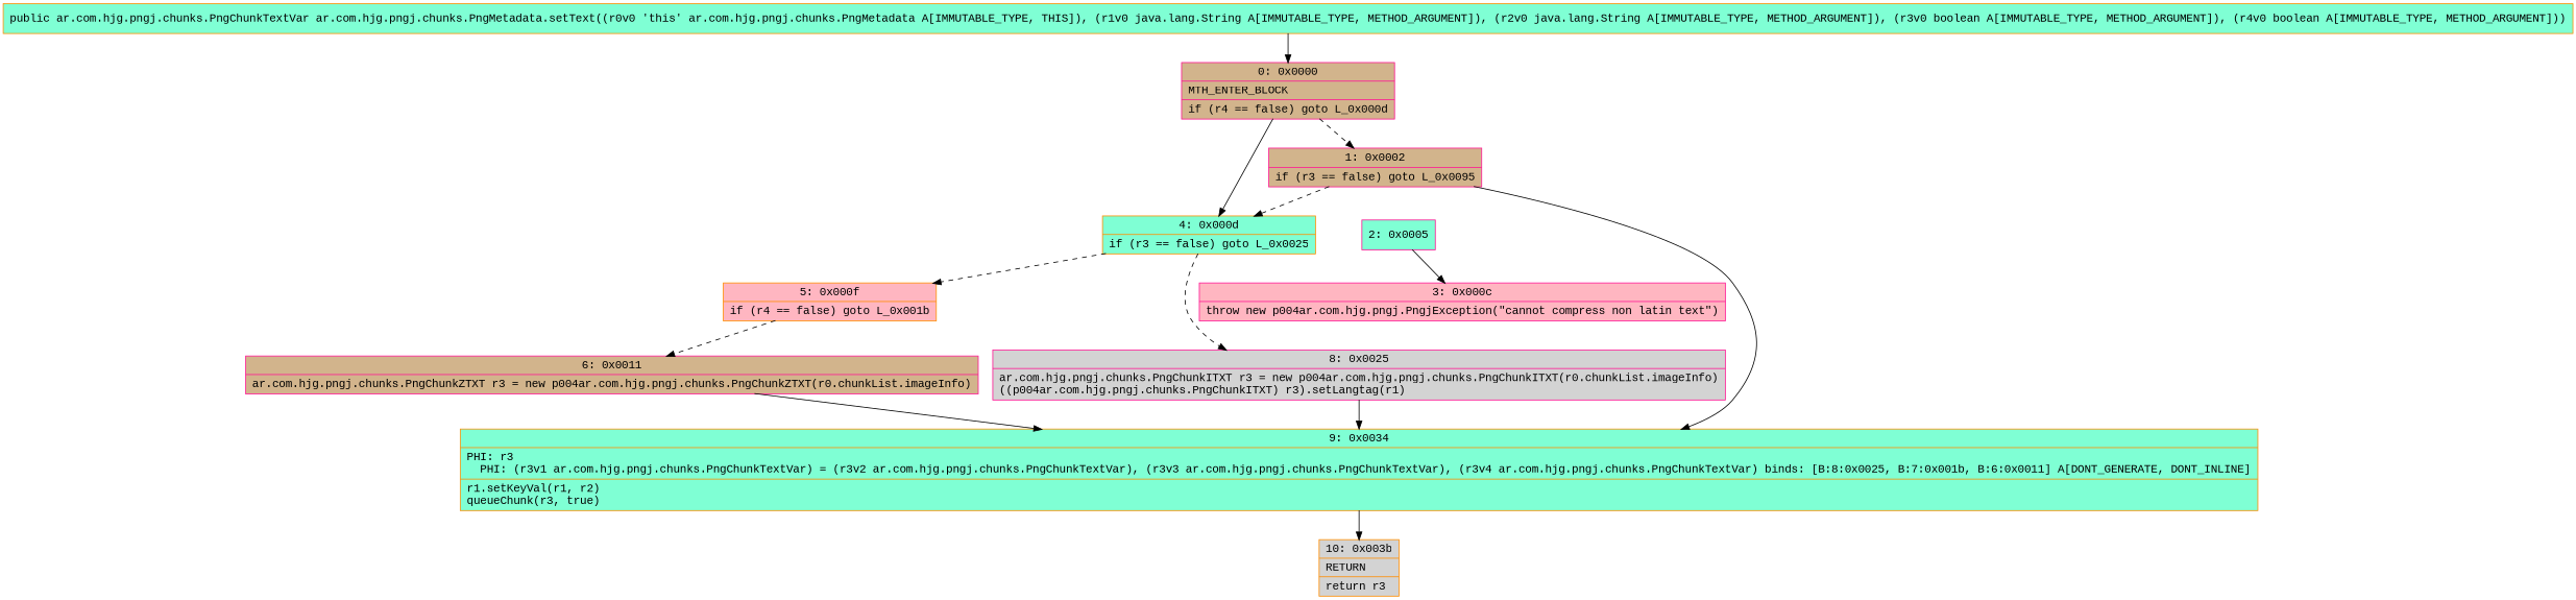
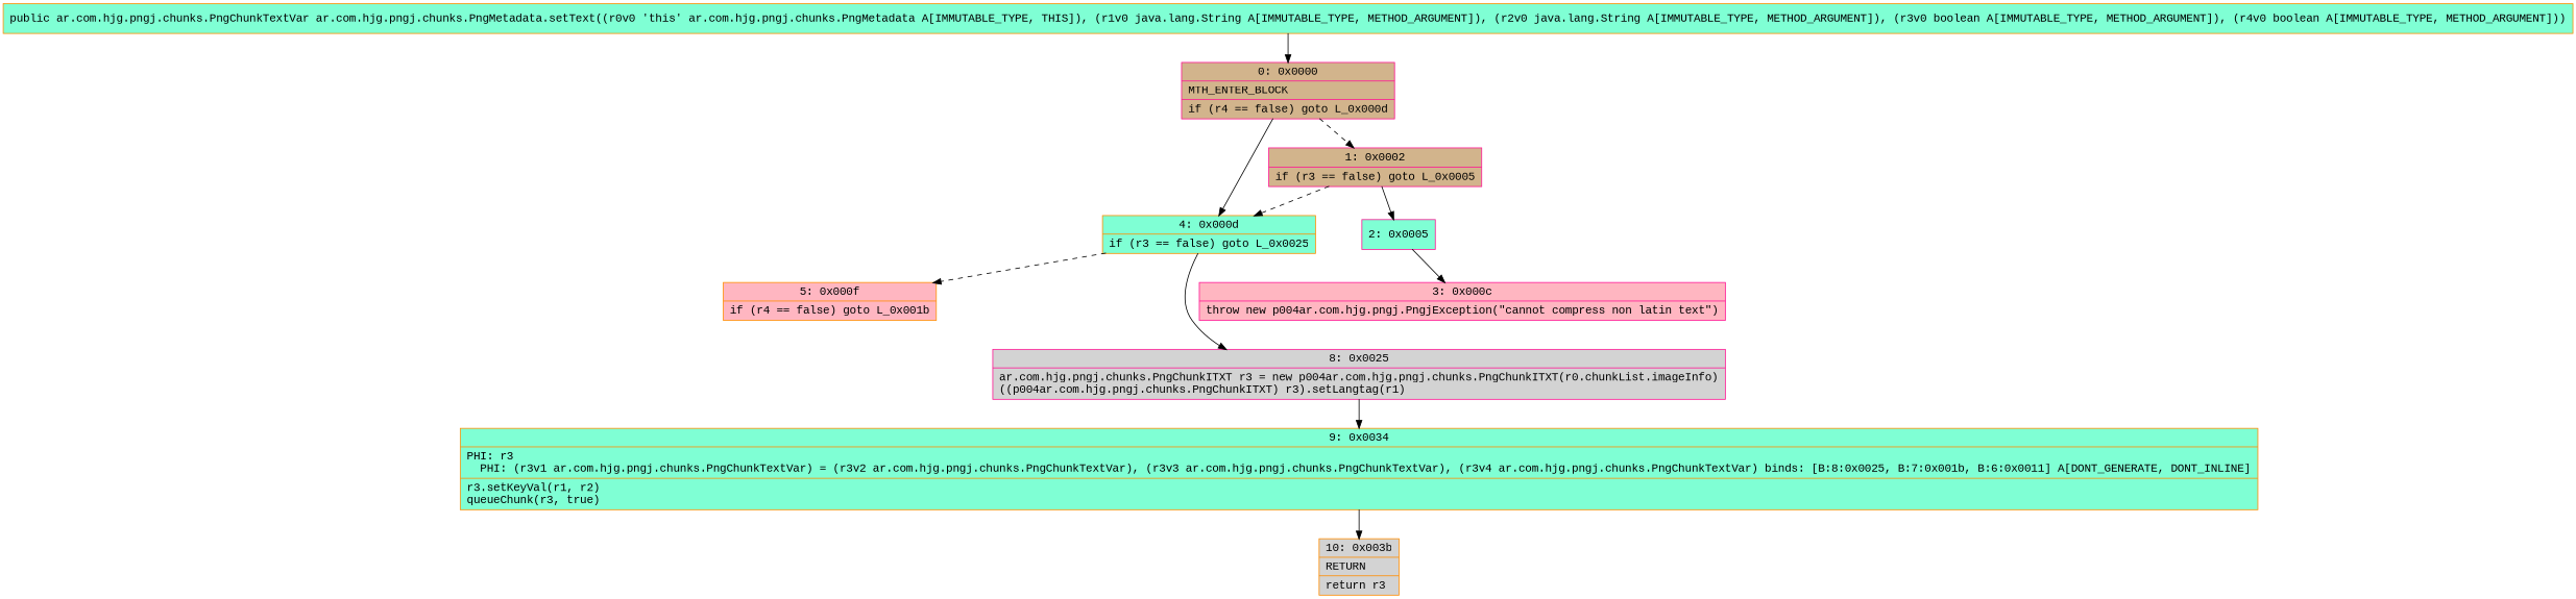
  digraph {
    fontname="Liberation Mono"
    node [color=deeppink fillcolor=aquamarine fontname="Liberation Mono" shape=record style=filled]
    edge [fontname="Liberation Mono"]
    n1 [fillcolor=tan label="{0\:\ 0x0000|MTH_ENTER_BLOCK\l|if (r4 == false) goto L_0x000d\l}"]
-   n2 [fillcolor=tan label="{1\:\ 0x0002|if (r3 == false) goto L_0x0095\l}"]
+   n2 [fillcolor=tan label="{1\:\ 0x0002|if (r3 == false) goto L_0x0005\l}"]
    n3 [color=darkorange label="{4\:\ 0x000d|if (r3 == false) goto L_0x0025\l}"]
    n4 [label="{2\:\ 0x0005}"]
    n5 [color=darkorange fillcolor=lightpink label="{5\:\ 0x000f|if (r4 == false) goto L_0x001b\l}"]
    n6 [fillcolor=lightgrey label="{8\:\ 0x0025|ar.com.hjg.pngj.chunks.PngChunkITXT r3 = new p004ar.com.hjg.pngj.chunks.PngChunkITXT(r0.chunkList.imageInfo)\l((p004ar.com.hjg.pngj.chunks.PngChunkITXT) r3).setLangtag(r1)\l}"]
    n7 [fillcolor=lightpink label="{3\:\ 0x000c|throw new p004ar.com.hjg.pngj.PngjException(\"cannot compress non latin text\")\l}"]
-   n8 [fillcolor=tan label="{6\:\ 0x0011|ar.com.hjg.pngj.chunks.PngChunkZTXT r3 = new p004ar.com.hjg.pngj.chunks.PngChunkZTXT(r0.chunkList.imageInfo)\l}"]
-   n9 [color=darkorange label="{9\:\ 0x0034|PHI: r3 \l  PHI: (r3v1 ar.com.hjg.pngj.chunks.PngChunkTextVar) = (r3v2 ar.com.hjg.pngj.chunks.PngChunkTextVar), (r3v3 ar.com.hjg.pngj.chunks.PngChunkTextVar), (r3v4 ar.com.hjg.pngj.chunks.PngChunkTextVar) binds: [B:8:0x0025, B:7:0x001b, B:6:0x0011] A[DONT_GENERATE, DONT_INLINE]\l|r1.setKeyVal(r1, r2)\lqueueChunk(r3, true)\l}"]
+   n9 [color=darkorange label="{9\:\ 0x0034|PHI: r3 \l  PHI: (r3v1 ar.com.hjg.pngj.chunks.PngChunkTextVar) = (r3v2 ar.com.hjg.pngj.chunks.PngChunkTextVar), (r3v3 ar.com.hjg.pngj.chunks.PngChunkTextVar), (r3v4 ar.com.hjg.pngj.chunks.PngChunkTextVar) binds: [B:8:0x0025, B:7:0x001b, B:6:0x0011] A[DONT_GENERATE, DONT_INLINE]\l|r3.setKeyVal(r1, r2)\lqueueChunk(r3, true)\l}"]
    n10 [color=darkorange fillcolor=lightgrey label="{10\:\ 0x003b|RETURN\l|return r3\l}"]
    n11 [color=darkorange label="{public ar.com.hjg.pngj.chunks.PngChunkTextVar ar.com.hjg.pngj.chunks.PngMetadata.setText((r0v0 'this' ar.com.hjg.pngj.chunks.PngMetadata A[IMMUTABLE_TYPE, THIS]), (r1v0 java.lang.String A[IMMUTABLE_TYPE, METHOD_ARGUMENT]), (r2v0 java.lang.String A[IMMUTABLE_TYPE, METHOD_ARGUMENT]), (r3v0 boolean A[IMMUTABLE_TYPE, METHOD_ARGUMENT]), (r4v0 boolean A[IMMUTABLE_TYPE, METHOD_ARGUMENT])) }"]
    n1 -> n2 [style=dashed]
    n1 -> n3
    n2 -> n3 [style=dashed]
-   n2 -> n9
+   n2 -> n4
    n3 -> n5 [style=dashed]
-   n3 -> n6 [style=dashed]
+   n3 -> n6
    n4 -> n7
-   n5 -> n8 [style=dashed]
    n6 -> n9
-   n8 -> n9
    n9 -> n10
    n11 -> n1
  }
